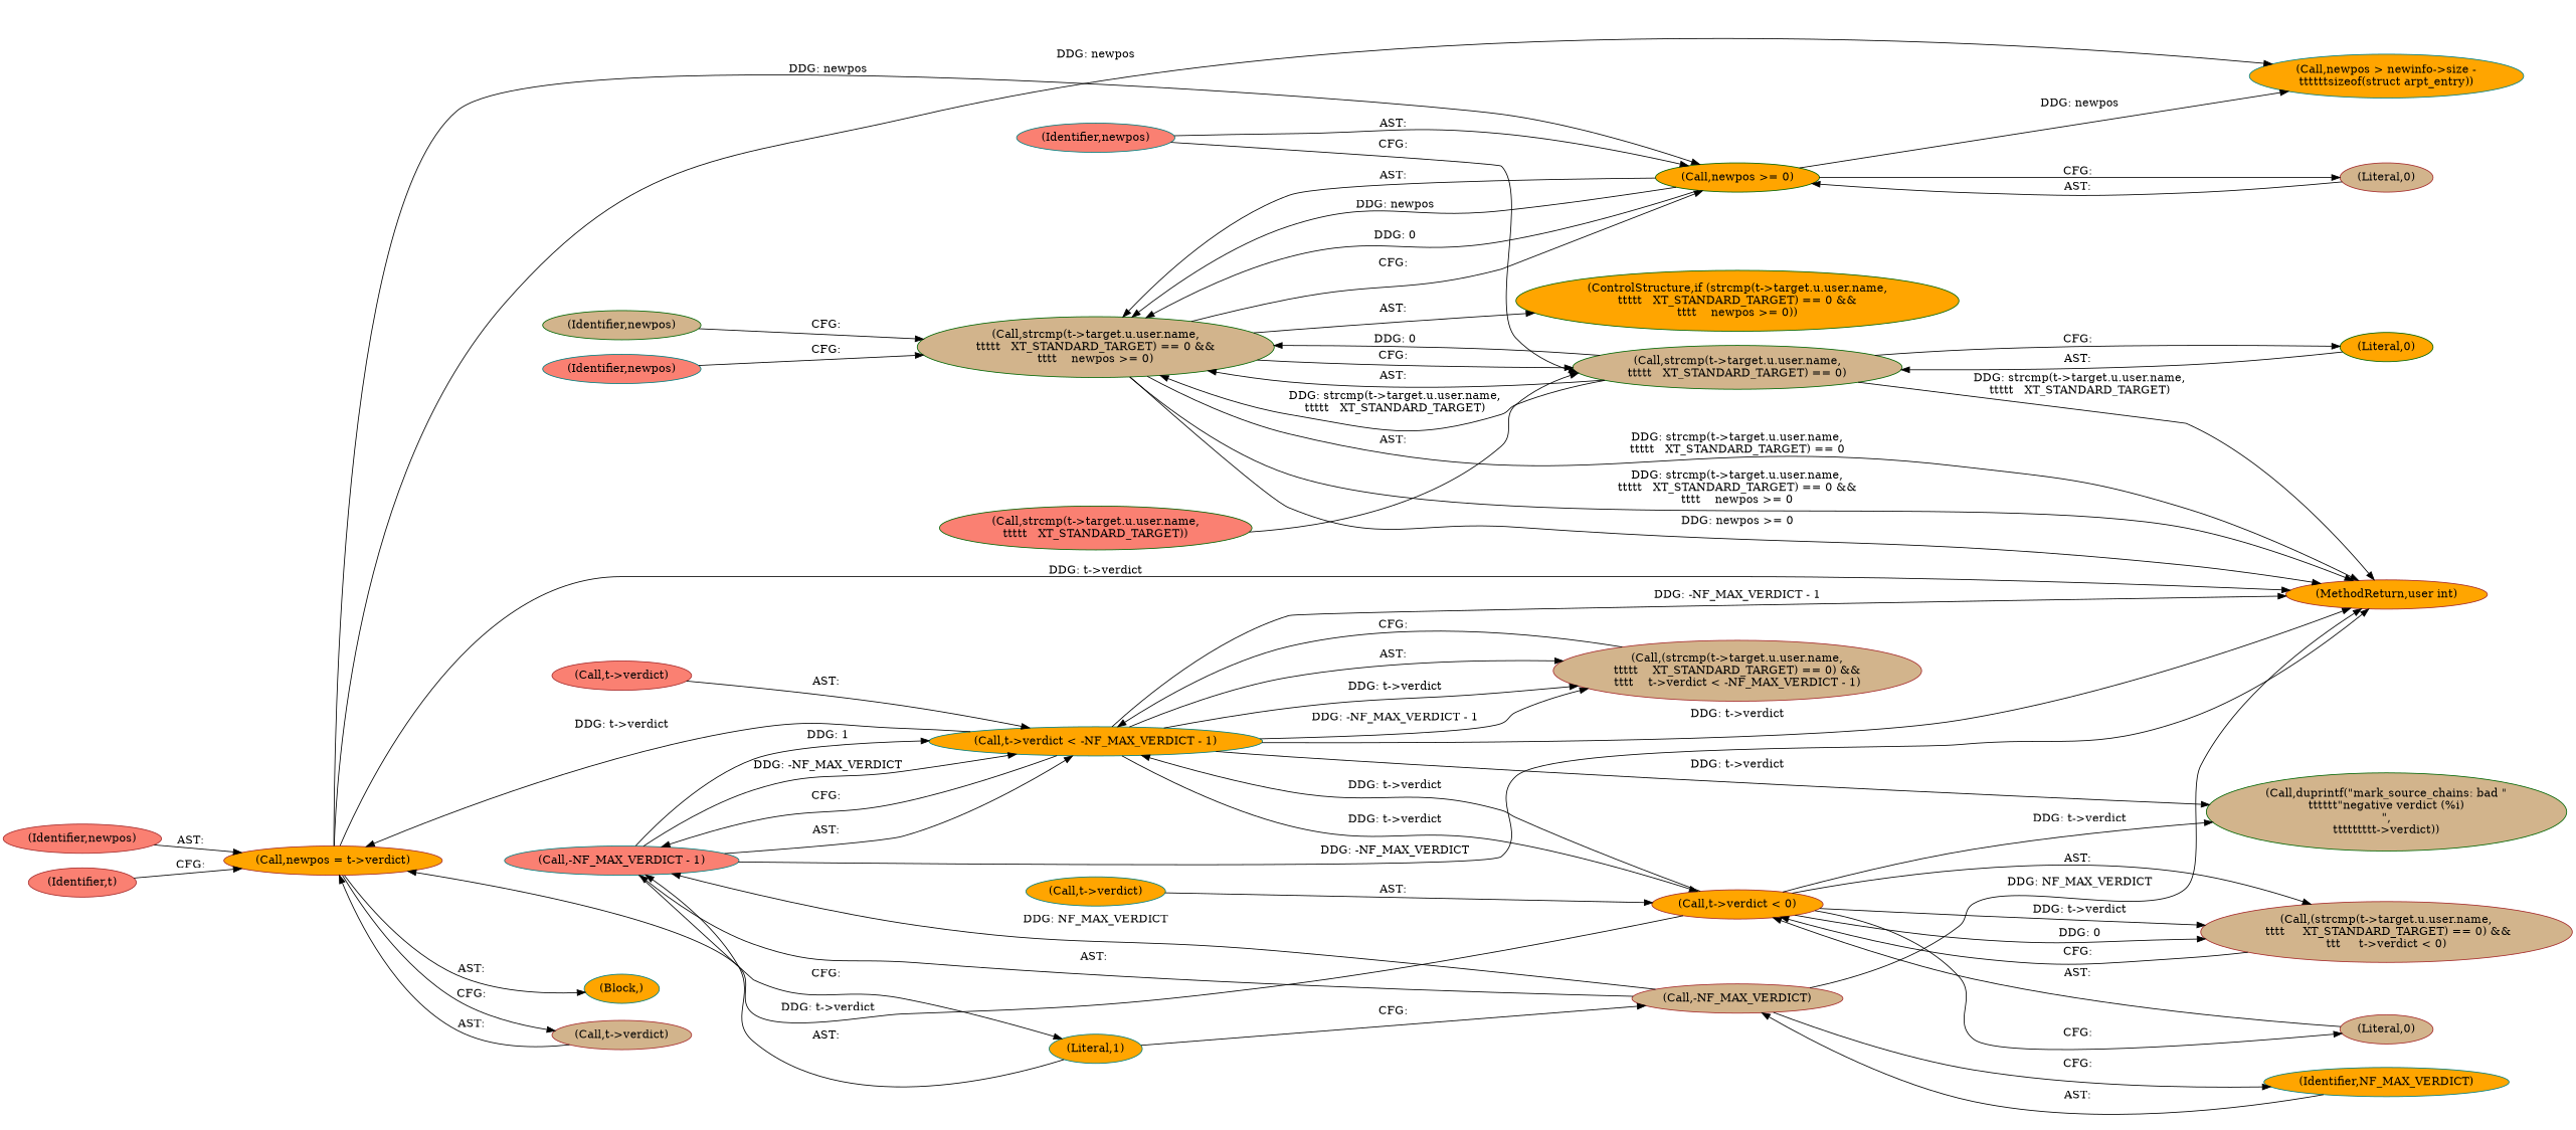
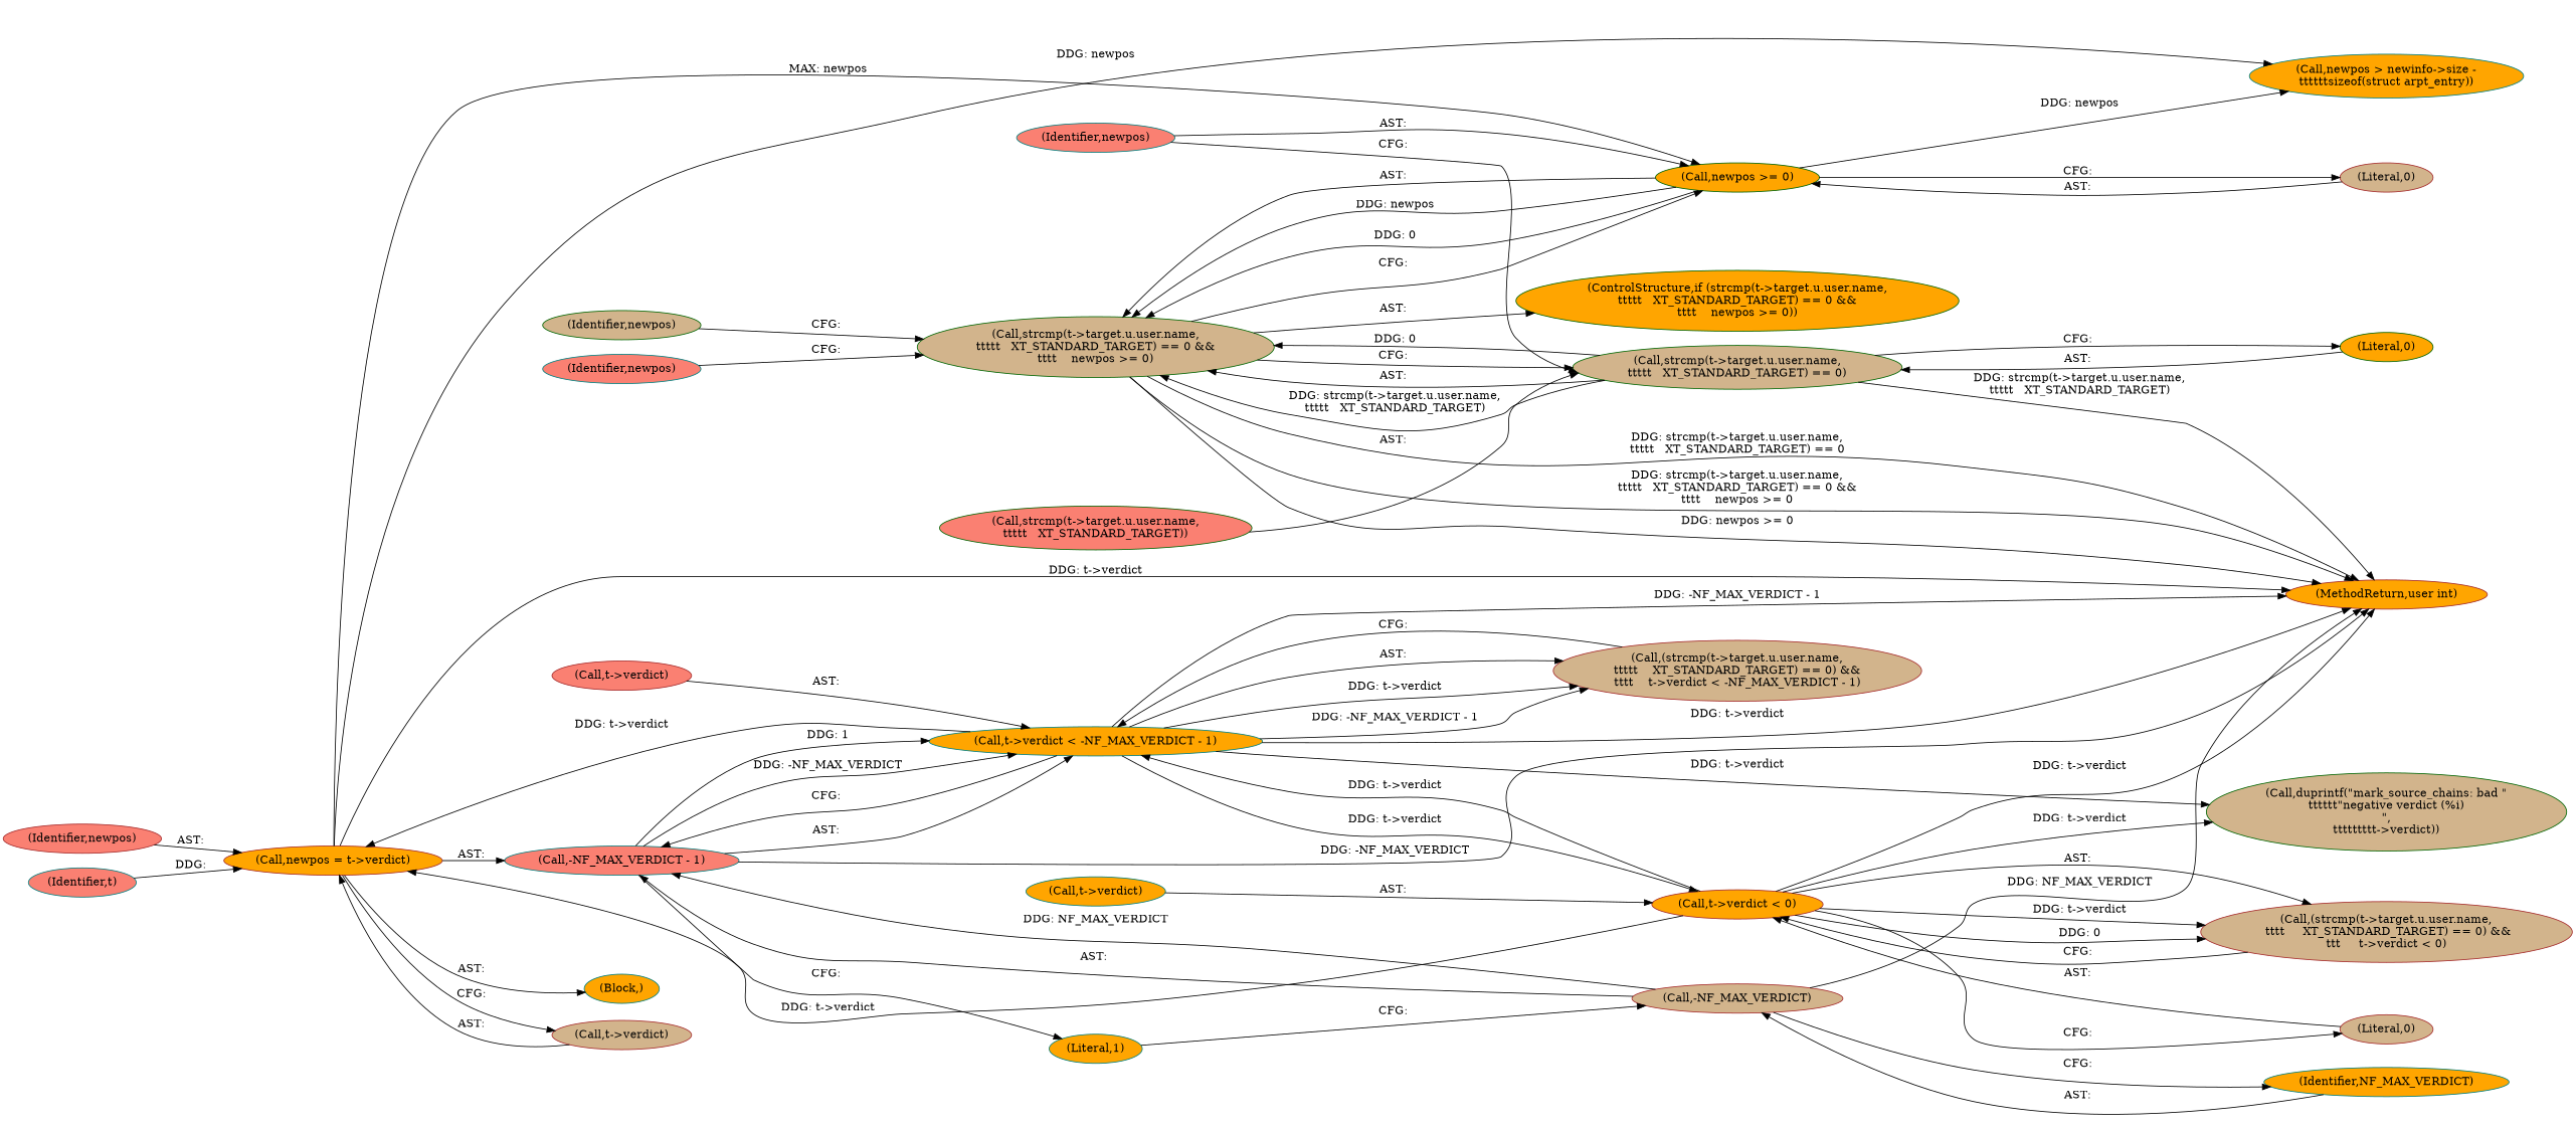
  digraph {
    rankdir=LR
    node [color=brown fillcolor=orange style=filled]
    n1 [color=darkgreen fillcolor=tan label="(Call,strcmp(t->target.u.user.name,\n\t\t\t\t\t   XT_STANDARD_TARGET) == 0 &&\n\t\t\t\t    newpos >= 0)"]
    n2 [color=darkgreen fillcolor=tan label="(Call,strcmp(t->target.u.user.name,\n\t\t\t\t\t   XT_STANDARD_TARGET) == 0)"]
    n3 [color=darkgreen label="(Call,newpos >= 0)"]
    n4 [color=darkgreen label="(ControlStructure,if (strcmp(t->target.u.user.name,\n\t\t\t\t\t   XT_STANDARD_TARGET) == 0 &&\n\t\t\t\t    newpos >= 0))"]
    n5 [label="(MethodReturn,user int)"]
    n6 [color=darkgreen label="(Literal,0)"]
    n7 [color=teal label="(Call,newpos > newinfo->size -\n\t\t\t\t\t\tsizeof(struct arpt_entry))"]
    n8 [fillcolor=tan label="(Literal,0)"]
    n9 [label="(Call,newpos = t->verdict)"]
    n10 [color=teal label="(Block,)"]
    n11 [fillcolor=tan label="(Call,t->verdict)"]
    n12 [label="(Call,t->verdict < 0)"]
    n13 [color=teal label="(Call,t->verdict < -NF_MAX_VERDICT - 1)"]
    n14 [color=darkgreen fillcolor=tan label="(Call,duprintf(\"mark_source_chains: bad \"\n\t\t\t\t\t\t\"negative verdict (%i)\n\",\n\t\t\t\t\t\t\t\tt->verdict))"]
    n15 [fillcolor=tan label="(Call,(strcmp(t->target.u.user.name,\n \t\t\t\t     XT_STANDARD_TARGET) == 0) &&\n\t\t\t     t->verdict < 0)"]
    n16 [fillcolor=tan label="(Literal,0)"]
    n17 [color=teal fillcolor=salmon label="(Call,-NF_MAX_VERDICT - 1)"]
    n18 [fillcolor=tan label="(Call,(strcmp(t->target.u.user.name,\n\t\t\t\t\t    XT_STANDARD_TARGET) == 0) &&\n\t\t\t\t    t->verdict < -NF_MAX_VERDICT - 1)"]
    n19 [color=teal label="(Literal,1)"]
    n20 [fillcolor=tan label="(Call,-NF_MAX_VERDICT)"]
    n21 [color=teal label="(Identifier,NF_MAX_VERDICT)"]
    n22 [fillcolor=salmon label="(Identifier,newpos)"]
    n23 [color=darkgreen fillcolor=salmon label="(Call,strcmp(t->target.u.user.name,\n\t\t\t\t\t   XT_STANDARD_TARGET))"]
    n24 [color=teal label="(Call,t->verdict)"]
    n25 [color=teal fillcolor=salmon label="(Identifier,newpos)"]
-   n26 [fillcolor=salmon label="(Identifier,t)"]
+   n26 [color=teal fillcolor=salmon label="(Identifier,t)"]
    n27 [color=darkgreen fillcolor=tan label="(Identifier,newpos)"]
    n28 [color=teal fillcolor=salmon label="(Identifier,newpos)"]
    n29 [fillcolor=salmon label="(Call,t->verdict)"]
    n1 -> n2 [label="CFG: "]
    n1 -> n3 [label="CFG: "]
    n1 -> n4 [label="AST: "]
    n1 -> n5 [label="DDG: strcmp(t->target.u.user.name,\n\t\t\t\t\t   XT_STANDARD_TARGET) == 0 &&\n\t\t\t\t    newpos >= 0"]
    n1 -> n5 [label="DDG: newpos >= 0"]
    n1 -> n5 [label="DDG: strcmp(t->target.u.user.name,\n\t\t\t\t\t   XT_STANDARD_TARGET) == 0"]
    n2 -> n1 [label="AST: "]
    n2 -> n1 [label="DDG: strcmp(t->target.u.user.name,\n\t\t\t\t\t   XT_STANDARD_TARGET)"]
    n2 -> n1 [label="DDG: 0"]
    n2 -> n5 [label="DDG: strcmp(t->target.u.user.name,\n\t\t\t\t\t   XT_STANDARD_TARGET)"]
    n2 -> n6 [label="CFG: "]
    n3 -> n1 [label="AST: "]
    n3 -> n1 [label="DDG: newpos"]
    n3 -> n1 [label="DDG: 0"]
    n3 -> n7 [label="DDG: newpos"]
    n3 -> n8 [label="CFG: "]
    n6 -> n2 [label="AST: "]
    n8 -> n3 [label="AST: "]
-   n9 -> n3 [label="DDG: newpos"]
+   n9 -> n3 [label="MAX: newpos"]
    n9 -> n5 [label="DDG: t->verdict"]
    n9 -> n7 [label="DDG: newpos"]
    n9 -> n10 [label="AST: "]
    n9 -> n11 [label="CFG: "]
    n11 -> n9 [label="AST: "]
+   n12 -> n5 [label="DDG: t->verdict"]
    n12 -> n9 [label="DDG: t->verdict"]
    n12 -> n13 [label="DDG: t->verdict"]
    n12 -> n14 [label="DDG: t->verdict"]
    n12 -> n15 [label="AST: "]
    n12 -> n15 [label="DDG: t->verdict"]
    n12 -> n15 [label="DDG: 0"]
    n12 -> n16 [label="CFG: "]
    n13 -> n5 [label="DDG: -NF_MAX_VERDICT - 1"]
    n13 -> n5 [label="DDG: t->verdict"]
    n13 -> n9 [label="DDG: t->verdict"]
    n13 -> n12 [label="DDG: t->verdict"]
    n13 -> n14 [label="DDG: t->verdict"]
    n13 -> n17 [label="CFG: "]
    n13 -> n18 [label="AST: "]
    n13 -> n18 [label="DDG: t->verdict"]
    n13 -> n18 [label="DDG: -NF_MAX_VERDICT - 1"]
    n15 -> n12 [label="CFG: "]
    n16 -> n12 [label="AST: "]
    n17 -> n5 [label="DDG: -NF_MAX_VERDICT"]
    n17 -> n13 [label="AST: "]
    n17 -> n13 [label="DDG: -NF_MAX_VERDICT"]
    n17 -> n13 [label="DDG: 1"]
    n17 -> n19 [label="CFG: "]
    n18 -> n13 [label="CFG: "]
-   n19 -> n17 [label="AST: "]
+   n9 -> n17 [label="AST: "]
    n19 -> n20 [label="CFG: "]
    n20 -> n5 [label="DDG: NF_MAX_VERDICT"]
    n20 -> n17 [label="AST: "]
    n20 -> n17 [label="DDG: NF_MAX_VERDICT"]
    n20 -> n21 [label="CFG: "]
    n21 -> n20 [label="AST: "]
    n22 -> n9 [label="AST: "]
    n23 -> n2 [label="AST: "]
    n24 -> n12 [label="AST: "]
    n25 -> n2 [label="CFG: "]
    n25 -> n3 [label="AST: "]
-   n26 -> n9 [label="CFG: "]
+   n26 -> n9 [label="DDG: "]
    n27 -> n1 [label="CFG: "]
    n28 -> n1 [label="CFG: "]
    n29 -> n13 [label="AST: "]
  }
